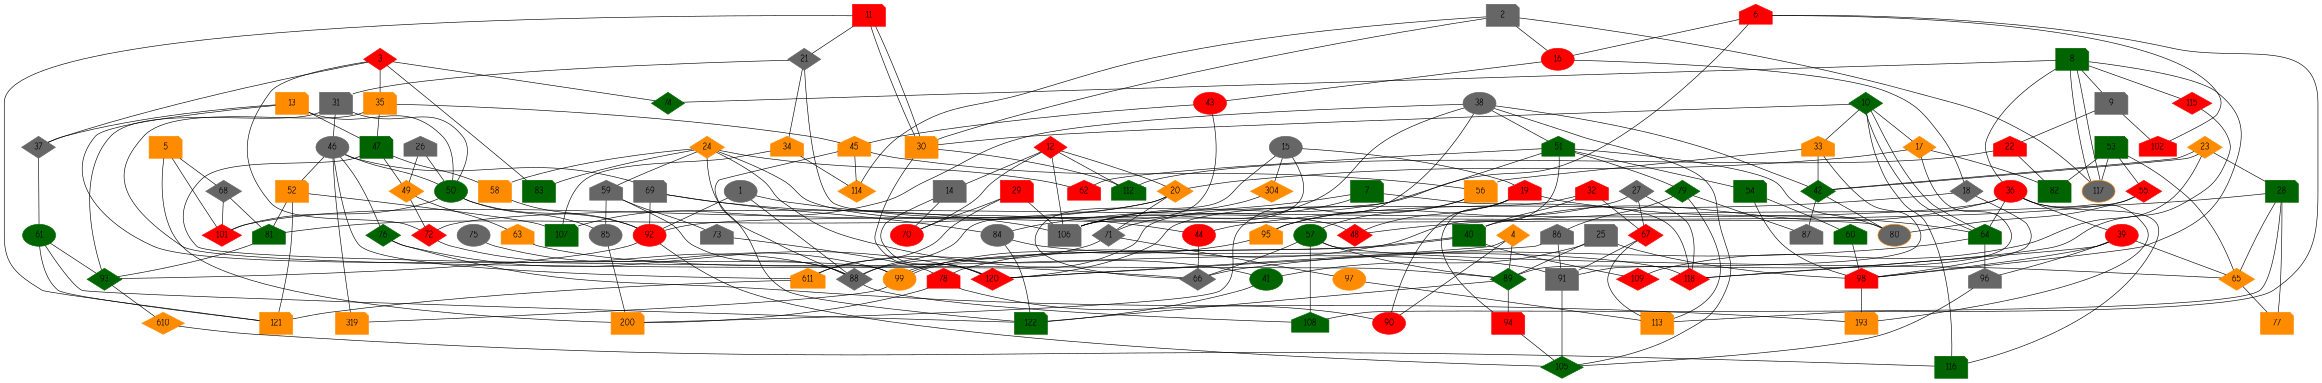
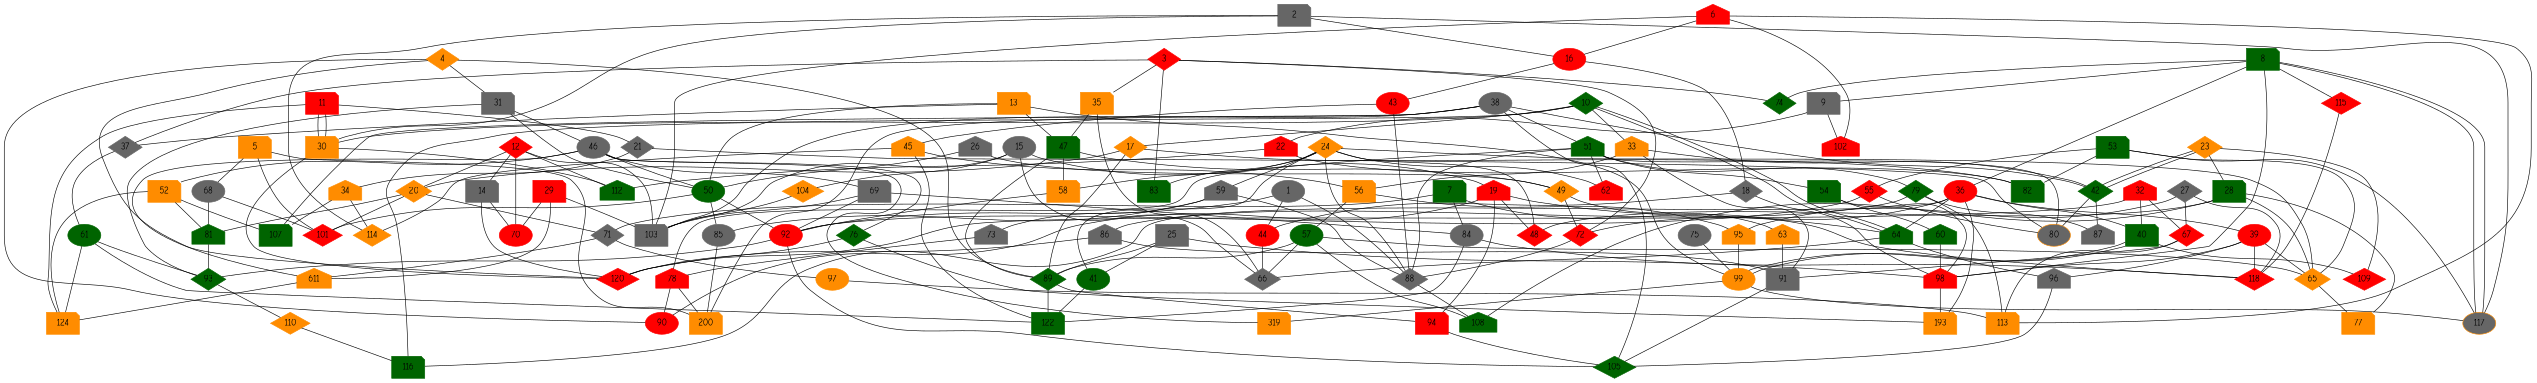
  graph {
    fontname="Comic Neue"
    node [color=darkorange fontname="Comic Neue" shape=diamond style=filled]
    edge [fontname="Comic Neue"]
    1 [color=gray40 shape=ellipse]
    44 [color=red shape=ellipse]
    88 [color=gray40]
    92 [color=red shape=ellipse]
    66 [color=gray40]
    108 [color=darkgreen shape=house]
    93 [color=darkgreen]
    105 [color=darkgreen]
    2 [color=gray40 shape=note]
    16 [color=red shape=ellipse]
    30 [shape=note]
    114
    117 [fillcolor=gray40 shape=ellipse]
    18 [color=gray40]
    43 [color=red shape=ellipse]
    120 [color=red]
    112 [color=darkgreen shape=house]
    3 [color=red]
    35 [shape=note]
    37 [color=gray40]
    72 [color=red]
    74 [color=darkgreen]
    83 [color=darkgreen shape=note]
    47 [color=darkgreen shape=note]
    45 [shape=house]
    61 [color=darkgreen shape=ellipse]
    31 [color=gray40 shape=note]
    4
    89 [color=darkgreen]
    90 [color=red shape=ellipse]
    50 [color=darkgreen shape=ellipse]
    46 [color=gray40 shape=ellipse]
    94 [color=red shape=note]
    122 [color=darkgreen shape=note]
    5 [shape=note]
-   68 [color=gray40]
+   68 [color=gray40 shape=ellipse]
    n37 [label=200 shape=note]
    101 [color=red]
    81 [color=darkgreen shape=house]
    6 [color=red shape=house]
    102 [color=red shape=house]
-   106 [color=gray40 shape=note]
+   106 [color=gray40 shape=note label=103]
    113 [shape=note]
    7 [color=darkgreen shape=note]
    71 [color=gray40]
    84 [color=gray40 shape=ellipse]
    118 [color=red]
    n48 [label=611 shape=house]
    97 [shape=ellipse]
    8 [color=darkgreen shape=note]
    9 [color=gray40 shape=note]
    36 [color=red shape=ellipse]
    98 [color=red shape=house]
    115 [color=red]
    22 [color=red shape=house]
    64 [color=darkgreen shape=house]
    116 [color=darkgreen shape=note]
    40 [color=darkgreen shape=note]
    39 [color=red shape=ellipse]
    n60 [label=193 shape=note]
    82 [color=darkgreen shape=note]
    10 [color=darkgreen]
    17
    33 [shape=house]
    20
    42 [color=darkgreen]
    56 [shape=note]
    91 [color=gray40 shape=note]
    96 [color=gray40 shape=house]
    11 [color=red shape=note]
    21 [color=gray40]
-   121 [shape=note]
+   121 [shape=note label=124]
    34 [shape=house]
    80 [fillcolor=gray40 shape=ellipse]
    12 [color=red]
    14 [color=gray40 shape=note]
    70 [color=red shape=ellipse]
    13 [shape=note]
    99 [shape=ellipse]
    58 [shape=note]
    49
    85 [color=gray40 shape=ellipse]
    n83 [label=319 shape=note]
    15 [color=gray40 shape=ellipse]
    19 [color=red shape=house]
-   104 [label=304]
+   104
    48 [color=red]
    107 [color=darkgreen shape=note]
    28 [color=darkgreen shape=note]
    23
    109 [color=red]
    65
    77 [shape=note]
    87 [color=gray40 shape=house]
    24
    41 [color=darkgreen shape=ellipse]
    59 [color=gray40 shape=house]
    62 [color=red shape=house]
    73 [color=gray40 shape=house]
    25 [color=gray40 shape=note]
    26 [color=gray40 shape=house]
    63 [shape=house]
    27 [color=gray40]
    67 [color=red]
    95 [shape=house]
    29 [color=red shape=note]
    52 [shape=note]
    69 [color=gray40 shape=note]
    76 [color=darkgreen]
-   110 [label=610]
+   110
    32 [color=red shape=house]
    57 [color=darkgreen shape=ellipse]
    38 [color=gray40 shape=ellipse]
    51 [color=darkgreen shape=house]
    54 [color=darkgreen shape=note]
    78 [color=red shape=house]
    79 [color=darkgreen]
    60 [color=darkgreen shape=house]
    86 [color=gray40 shape=house]
    53 [color=darkgreen shape=note]
    55 [color=red]
    75 [color=gray40 shape=ellipse]
    1 -- 44
    1 -- 88
    1 -- 92
    44 -- 66
    88 -- 108
    92 -- 93
    92 -- 105
    93 -- 110
    2 -- 16
    2 -- 30
    2 -- 114
    2 -- 117
    16 -- 18
    16 -- 43
    30 -- 120
    30 -- 112
    18 -- 44
    18 -- 98
    43 -- 88
    43 -- 45
    3 -- 35
    3 -- 37
    3 -- 72
    3 -- 74
    3 -- 83
    35 -- 66
    35 -- 47
-   35 -- 45
    37 -- 61
    72 -- 88
    47 -- 89
    47 -- 58
    47 -- 49
    45 -- 114
    45 -- 122
    45 -- 56
    61 -- 93
    61 -- 122
    61 -- 121
    31 -- 93
    31 -- 50
    31 -- 46
    4 -- 120
-   21 -- 31
+   4 -- 31
    4 -- 89
    4 -- 90
    89 -- 94
    89 -- 122
    50 -- 92
    50 -- 101
    50 -- 85
    46 -- 50
    46 -- n48
    46 -- n83
    46 -- 52
    46 -- 69
    46 -- 76
    94 -- 105
    5 -- 68
    5 -- n37
    5 -- 101
    68 -- 101
    68 -- 81
    81 -- 93
    6 -- 16
    6 -- 102
    6 -- 106
    6 -- 113
    7 -- 71
    7 -- 84
    7 -- 118
    71 -- n48
    71 -- 97
    84 -- 122
    84 -- 118
    n48 -- 121
    97 -- 113
    8 -- 117
    8 -- 117
    8 -- 74
    8 -- 9
    8 -- 36
    8 -- 98
    8 -- 115
    9 -- 102
    9 -- 22
    36 -- 72
    36 -- 64
    36 -- 116
    36 -- 40
    36 -- 39
    36 -- n60
    98 -- n60
    115 -- 118
    22 -- 112
    22 -- 82
    64 -- 66
    64 -- 96
    40 -- 99
    40 -- 99
    40 -- 109
    39 -- 118
    39 -- 98
    39 -- 96
    39 -- 65
    10 -- 30
    10 -- 64
    10 -- 64
    10 -- 116
    10 -- 17
    10 -- 33
    17 -- 89
    17 -- 82
    17 -- 20
    33 -- 42
    33 -- 56
    33 -- 91
    20 -- 101
    20 -- 81
    20 -- 71
    42 -- 80
    42 -- 87
    56 -- 95
    56 -- 57
    91 -- 105
    96 -- 105
    11 -- 30
    11 -- 30
    11 -- 21
    11 -- 121
    21 -- 34
    21 -- 80
    34 -- 114
    34 -- 107
    12 -- 112
    12 -- 106
    12 -- 20
    12 -- 14
    12 -- 70
    14 -- 120
    14 -- 70
    13 -- 37
    13 -- 47
    13 -- 50
    13 -- 99
+   99 -- 117
    99 -- n83
    58 -- 92
    49 -- 72
    49 -- 63
    85 -- n37
    15 -- 66
    15 -- 106
    15 -- 19
    15 -- 104
    19 -- 90
    19 -- 94
    19 -- 64
    19 -- 48
    104 -- 106
    28 -- 108
    28 -- 48
    28 -- 65
    28 -- 77
    23 -- 42
    23 -- 42
    23 -- 28
    23 -- 109
    65 -- 77
    24 -- 88
    24 -- 83
    24 -- 58
    24 -- 48
+   24 -- 65
    24 -- 41
    24 -- 59
    24 -- 62
    41 -- 122
    59 -- 88
    59 -- 85
    59 -- 73
    73 -- 78
    25 -- 89
    25 -- 98
    25 -- 41
    26 -- 50
    26 -- 49
    63 -- 91
    27 -- 118
    27 -- 67
    27 -- 95
    67 -- 113
    67 -- 91
    95 -- 99
    29 -- 106
    29 -- n48
    29 -- 70
    52 -- 81
    52 -- 121
    52 -- 107
    69 -- 92
    69 -- 106
    69 -- 84
    76 -- 120
    76 -- n60
    110 -- 116
    32 -- 120
    32 -- 40
    32 -- 67
    57 -- 66
    57 -- 108
    57 -- 89
    57 -- 65
    38 -- 105
    38 -- n37
    38 -- 106
    38 -- 42
    38 -- 107
    38 -- 51
    51 -- 88
    51 -- 80
    51 -- 62
    51 -- 54
    51 -- 78
    51 -- 79
    54 -- 98
    54 -- 60
    78 -- 90
    78 -- n37
    79 -- 113
    79 -- 87
    79 -- 86
    60 -- 98
    86 -- 120
    86 -- 91
    53 -- 117
    53 -- 82
    53 -- 65
    53 -- 55
    55 -- 92
    55 -- 80
    75 -- 99
  }
